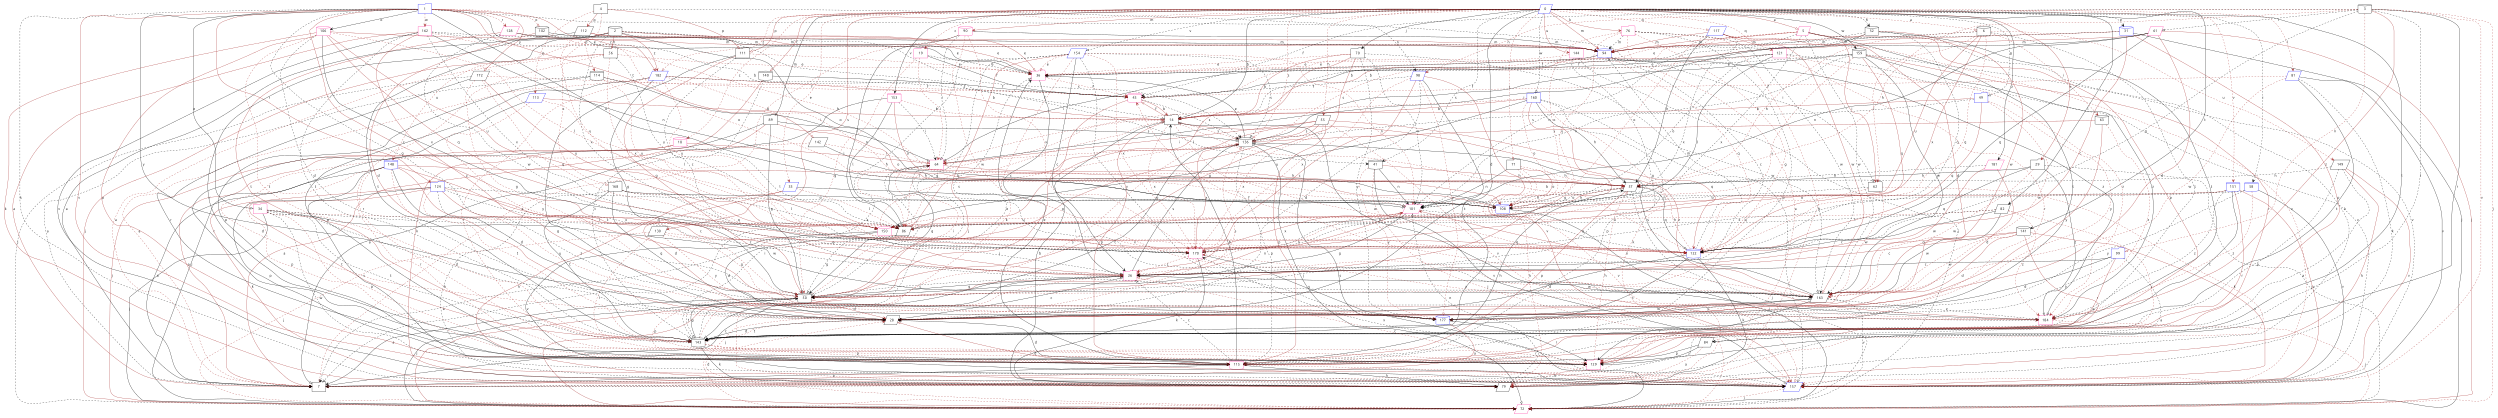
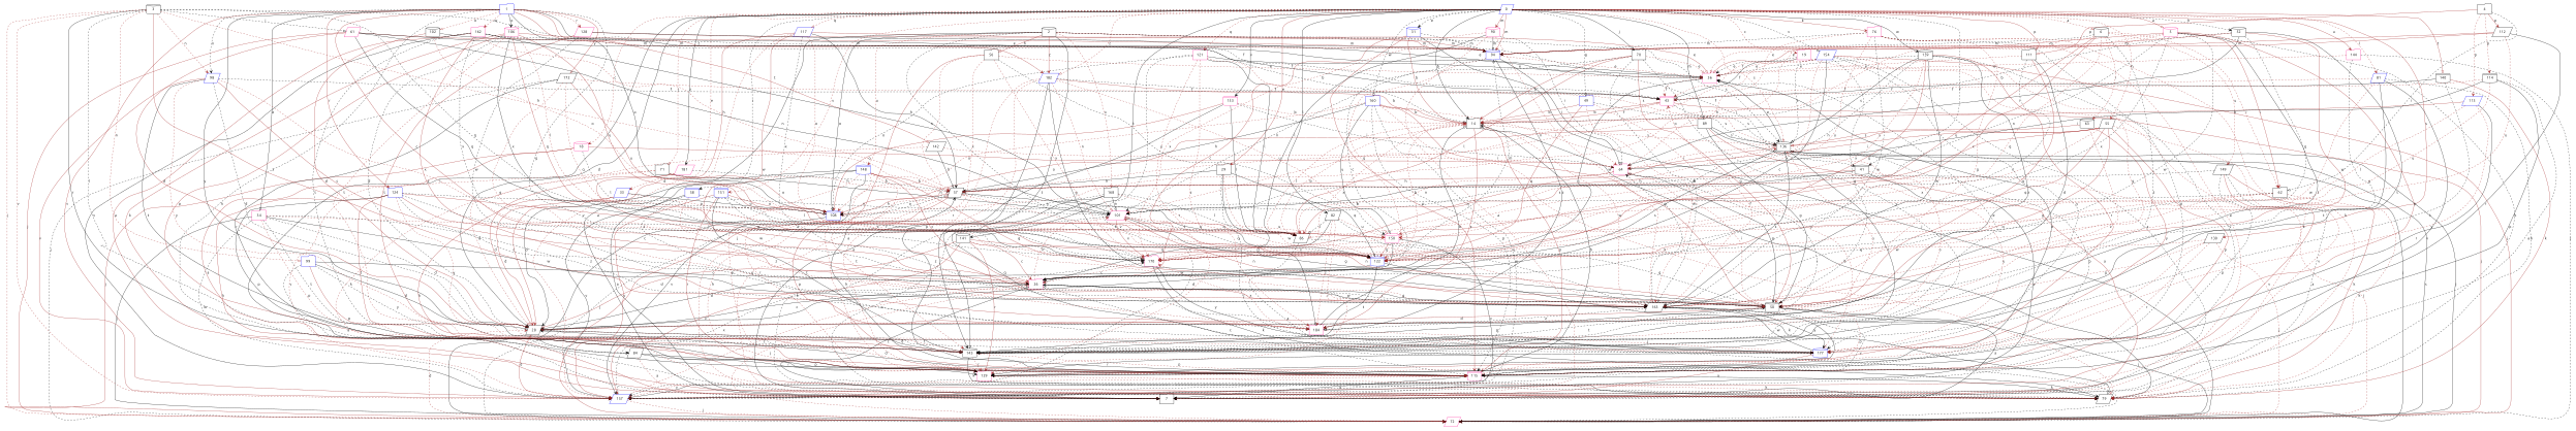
  strict digraph {
    fontname=Ubuntu
    node [color=black fontname=Ubuntu shape=cylinder]
    edge [arrowhead=vee color=brown fontname=Ubuntu style=dashed]
    0 [color=blue shape=parallelogram]
-   5 [color=deeppink shape=parallelogram]
+   5 [color=deeppink]
    6
    14 [shape=folder]
    18 [color=deeppink]
    19 [color=deeppink shape=folder]
    28 [shape=parallelogram]
    29 [shape=folder]
    31 [color=blue]
    33 [color=blue shape=parallelogram]
    41
    49 [color=blue shape=folder]
    52
    55 [shape=parallelogram]
    58 [color=blue]
    70 [shape=folder]
    71 [shape=folder]
    76 [color=deeppink shape=folder]
    81 [color=blue shape=parallelogram]
    82 [shape=parallelogram]
    84 [shape=parallelogram]
    89 [shape=folder]
    90 [color=deeppink]
    94 [color=blue]
    111 [shape=folder]
    117 [color=blue shape=parallelogram]
    121 [color=deeppink shape=folder]
    130 [shape=parallelogram]
    136
    140
    141
    144 [color=deeppink shape=folder]
    151 [color=blue]
    153 [color=deeppink]
    154 [color=blue shape=parallelogram]
    159
    160 [color=blue shape=folder]
    181 [color=deeppink shape=parallelogram]
    182 [color=blue shape=parallelogram]
    36 [color=deeppink shape=folder]
    79 [shape=parallelogram]
    143
    170 [color=deeppink shape=folder]
    43 [color=deeppink]
    62 [shape=folder]
    101 [color=deeppink shape=parallelogram]
    115 [color=deeppink]
    163 [shape=parallelogram]
    57 [shape=parallelogram]
    122 [color=blue]
    63
    149 [shape=parallelogram]
    150 [color=deeppink]
    184 [color=deeppink shape=folder]
    86 [shape=parallelogram]
    7 [shape=folder]
    72 [color=deeppink shape=parallelogram]
    64 [color=deeppink shape=folder]
    50
    n60 [color=deeppink label=26 shape=folder]
    108 [color=blue]
    157 [color=blue shape=parallelogram]
    177 [color=blue]
    129 [color=deeppink shape=folder]
    1 [color=blue shape=folder]
    34 [color=deeppink shape=folder]
    98 [color=blue shape=parallelogram]
    102
    106 [color=deeppink]
    124 [color=blue shape=folder]
    128 [color=deeppink shape=parallelogram]
    142 [shape=parallelogram]
    162 [color=deeppink shape=folder]
    172 [shape=parallelogram]
    2
    56 [shape=folder]
    148 [color=blue]
    168 [shape=folder]
    3
    61 [color=deeppink shape=parallelogram]
    99 [color=blue shape=folder]
    4 [shape=folder]
    112 [shape=parallelogram]
    113 [color=blue shape=parallelogram]
    114
    0 -> 5 [arrowhead=onormal label=a style=solid]
    0 -> 6 [arrowhead=onormal label=a]
    0 -> 14 [color=black label=b style=solid]
    0 -> 18 [label=c]
    0 -> 19 [label=c]
    0 -> 28 [color=black label=d style=solid]
    0 -> 29 [label=e style=solid]
    0 -> 31 [color=black label=e]
    0 -> 33 [label=e]
    0 -> 41 [color=black label=f]
    0 -> 49 [arrowhead=onormal color=black label=g]
    0 -> 52 [color=black label=h]
    0 -> 55 [label=h]
    0 -> 58 [color=black label=i]
    0 -> 70 [color=black label=j style=solid]
    0 -> 71 [arrowhead=onormal label=j]
    0 -> 76 [label=k style=solid]
    0 -> 81 [label=l]
    0 -> 82 [color=black label=l style=solid]
    0 -> 84 [arrowhead=onormal color=black label=l style=solid]
    0 -> 89 [arrowhead=onormal color=black label=m style=solid]
    0 -> 90 [label=m style=solid]
    0 -> 94 [label=m style=solid]
    0 -> 111 [arrowhead=onormal label=p style=solid]
    0 -> 117 [arrowhead=onormal label=q]
    0 -> 121 [label=q]
    0 -> 130 [label=s style=solid]
    0 -> 136 [arrowhead=onormal label=s]
    0 -> 140 [arrowhead=onormal label=t style=solid]
    0 -> 141 [color=black label=t style=solid]
    0 -> 144 [label=u style=solid]
    0 -> 151 [label=v]
    0 -> 153 [color=black label=v style=solid]
    0 -> 154 [arrowhead=onormal color=black label=v]
    0 -> 159 [color=black label=w style=solid]
    0 -> 160 [arrowhead=onormal color=black label=w]
    0 -> 181 [color=black label=z style=solid]
    0 -> 182 [arrowhead=onormal label=z]
    5 -> 94 [label=m style=solid]
    5 -> 36 [arrowhead=onormal label=e]
    5 -> 79 [color=black label=k]
    5 -> 143 [arrowhead=onormal color=black label=t style=solid]
    5 -> 170 [arrowhead=onormal color=black label=x]
    5 -> 43 [label=f]
    5 -> 62 [label=i style=solid]
    5 -> 101 [arrowhead=onormal color=black label=n]
    5 -> 115 [arrowhead=onormal label=p style=solid]
    5 -> 163 [color=black label=w]
    6 -> 94 [color=black label=m]
    6 -> 143 [color=black label=t]
    6 -> 170 [arrowhead=onormal label=x style=solid]
    6 -> 62 [label=i]
    6 -> 57 [label=h]
    6 -> 122 [label=q]
    6 -> 63 [label=i]
    6 -> 149 [label=u]
    6 -> 150 [label=u style=solid]
    14 -> 136 [arrowhead=onormal label=s]
    14 -> 170 [label=x]
    14 -> 43 [arrowhead=onormal label=f style=solid]
    14 -> 115 [label=p style=solid]
    14 -> 163 [label=w]
    14 -> 184 [label=z style=solid]
    14 -> 86 [label=l]
    18 -> 86 [arrowhead=onormal color=black label=l]
    18 -> 7 [label=a style=solid]
    18 -> 72 [label=j style=solid]
    18 -> 64 [arrowhead=onormal label=i style=solid]
    19 -> 36 [color=black label=e]
    19 -> 43 [arrowhead=onormal color=black label=f style=solid]
    19 -> 64 [label=i]
    19 -> 50 [label=g]
    28 -> 136 [arrowhead=onormal label=s]
    28 -> 143 [arrowhead=onormal label=t]
    28 -> n60 [arrowhead=onormal color=black label=c style=solid]
    29 -> 163 [arrowhead=onormal label=w]
    29 -> 57 [arrowhead=onormal color=black label=h style=solid]
    29 -> 122 [arrowhead=onormal color=black label=q style=solid]
    29 -> 184 [arrowhead=onormal color=black label=z style=solid]
    29 -> 72 [color=black label=j]
    31 -> 14 [label=b style=solid]
    31 -> 94 [arrowhead=onormal color=black label=m]
    31 -> 115 [label=p style=solid]
    31 -> 72 [color=black label=j style=solid]
    31 -> n60 [label=c style=solid]
    33 -> 28 [label=d style=solid]
    33 -> 79 [arrowhead=onormal label=k style=solid]
    33 -> 86 [label=l]
    33 -> 108 [arrowhead=onormal color=black label=o style=solid]
    41 -> 101 [color=black label=n style=solid]
    41 -> 57 [label=h style=solid]
    41 -> 72 [label=j]
    41 -> 157 [arrowhead=onormal color=black label=v style=solid]
    41 -> 177 [arrowhead=onormal label=y]
    49 -> 14 [label=b style=solid]
    49 -> 136 [arrowhead=onormal color=black label=s]
    49 -> 163 [label=w]
    49 -> 122 [arrowhead=onormal label=q style=solid]
    49 -> 177 [arrowhead=onormal label=y]
    52 -> 14 [color=black label=b]
    52 -> 94 [label=m style=solid]
    52 -> 143 [color=black label=t style=solid]
    52 -> 163 [arrowhead=onormal label=w style=solid]
    52 -> 122 [color=black label=q]
    52 -> 64 [arrowhead=onormal color=black label=i style=solid]
    55 -> 136 [arrowhead=onormal label=s style=solid]
    55 -> 170 [arrowhead=onormal label=x]
    55 -> 115 [label=p style=solid]
    55 -> 122 [label=q style=solid]
    55 -> 86 [label=l style=solid]
    55 -> 64 [label=i style=solid]
    55 -> 50 [arrowhead=onormal label=g style=solid]
    55 -> 157 [label=v]
    58 -> 101 [arrowhead=onormal color=black label=n]
    58 -> 184 [arrowhead=onormal label=z]
    58 -> 157 [color=black label=v style=solid]
    58 -> 177 [color=black label=y]
    70 -> 14 [label=b style=solid]
    70 -> 36 [arrowhead=onormal label=e]
    70 -> 101 [color=black label=n]
    70 -> 163 [arrowhead=onormal color=black label=w]
    70 -> 86 [arrowhead=onormal label=l style=solid]
    70 -> 50 [label=g style=solid]
    70 -> 177 [color=black label=y]
    71 -> 79 [arrowhead=onormal label=k]
    71 -> 101 [arrowhead=onormal color=black label=n style=solid]
    71 -> 57 [arrowhead=onormal label=h]
    71 -> 108 [label=o style=solid]
    71 -> 157 [arrowhead=onormal label=v]
    76 -> 94 [color=black label=m]
    76 -> 79 [label=k]
    76 -> 115 [arrowhead=onormal color=black label=p]
    76 -> 163 [color=black label=w]
    76 -> 150 [arrowhead=onormal label=u]
    76 -> 7 [label=a]
    76 -> 50 [label=g]
    76 -> 108 [label=o]
    81 -> 79 [arrowhead=onormal color=black label=k]
    81 -> 143 [color=black label=t style=solid]
    81 -> 43 [arrowhead=onormal label=f]
    81 -> 163 [label=w]
    81 -> 157 [color=black label=v style=solid]
-   82 -> 163 [color=black label=w style=solid]
+   82 -> 163 [color=black label=w]
    82 -> 150 [arrowhead=onormal label=u]
    82 -> 184 [label=z]
    82 -> 86 [arrowhead=onormal color=black label=l]
    82 -> n60 [color=black label=c style=solid]
    82 -> 129 [arrowhead=onormal label=r]
    84 -> 115 [color=black label=p style=solid]
    84 -> 7 [label=a]
    84 -> 129 [color=black label=r style=solid]
    89 -> 136 [arrowhead=onormal color=black label=s style=solid]
    89 -> 7 [arrowhead=onormal label=a style=solid]
    89 -> 72 [color=black label=j style=solid]
    89 -> 50 [arrowhead=onormal color=black label=g style=solid]
    89 -> 108 [label=o style=solid]
    90 -> 94 [arrowhead=onormal color=black label=m style=solid]
    90 -> 170 [label=x]
    90 -> 163 [arrowhead=onormal label=w]
    90 -> 86 [color=black label=l style=solid]
    90 -> 7 [arrowhead=onormal label=a]
    90 -> 64 [arrowhead=onormal color=black label=i]
    94 -> 36 [label=e]
    94 -> 122 [label=q]
    94 -> 184 [arrowhead=onormal color=black label=z style=solid]
    94 -> 64 [arrowhead=onormal color=black label=i style=solid]
    94 -> n60 [color=black label=c]
    111 -> 28 [color=black label=d style=solid]
    111 -> 36 [label=e]
    111 -> 50 [label=g style=solid]
    111 -> n60 [arrowhead=onormal color=black label=c]
    117 -> 28 [label=d style=solid]
    117 -> 94 [arrowhead=onormal label=m style=solid]
    117 -> 170 [arrowhead=onormal color=black label=x]
    117 -> 163 [arrowhead=onormal label=w style=solid]
    117 -> 57 [color=black label=h style=solid]
    117 -> 108 [label=o]
    117 -> 157 [label=v]
    121 -> 136 [arrowhead=onormal label=s]
    121 -> 36 [arrowhead=onormal color=black label=e style=solid]
    121 -> 184 [label=z]
    121 -> 86 [arrowhead=onormal color=black label=l style=solid]
    121 -> 108 [arrowhead=onormal color=black label=o]
    121 -> 157 [color=black label=v]
    121 -> 129 [label=r]
    130 -> 122 [arrowhead=onormal label=q]
    130 -> 72 [arrowhead=onormal label=j]
    130 -> 50 [arrowhead=onormal label=g]
    130 -> 177 [label=y]
    130 -> 129 [label=r]
    136 -> 36 [color=black label=e style=solid]
    136 -> 143 [arrowhead=onormal color=black label=t style=solid]
    136 -> 170 [arrowhead=onormal label=x style=solid]
    136 -> 115 [arrowhead=onormal color=black label=p]
    136 -> 72 [arrowhead=onormal color=black label=j style=solid]
    136 -> 64 [label=i]
    140 -> 79 [label=k style=solid]
    140 -> 143 [arrowhead=onormal color=black label=t]
    140 -> 43 [color=black label=f style=solid]
    141 -> 28 [arrowhead=onormal label=d style=solid]
    141 -> 163 [arrowhead=onormal label=w]
    141 -> 122 [arrowhead=onormal label=q style=solid]
    141 -> n60 [label=c style=solid]
    141 -> 157 [label=v style=solid]
    141 -> 129 [label=r style=solid]
    144 -> 36 [arrowhead=onormal label=e]
    144 -> 72 [arrowhead=onormal color=black label=j]
    144 -> 50 [color=black label=g]
    151 -> 143 [arrowhead=onormal color=black label=t style=solid]
    151 -> 170 [arrowhead=onormal color=black label=x]
    151 -> 184 [arrowhead=onormal color=black label=z]
    151 -> 108 [arrowhead=onormal label=o style=solid]
    151 -> 157 [label=v style=solid]
    151 -> 129 [label=r style=solid]
    153 -> 14 [arrowhead=onormal label=b]
    153 -> 86 [arrowhead=onormal color=black label=l style=solid]
    153 -> 7 [arrowhead=onormal color=black label=a style=solid]
    153 -> 64 [color=black label=i]
    153 -> 108 [label=o style=solid]
    154 -> 136 [arrowhead=onormal color=black label=s]
    154 -> 36 [arrowhead=onormal label=e]
    154 -> 79 [arrowhead=onormal label=k]
    154 -> 170 [arrowhead=onormal label=x]
    154 -> 101 [label=n]
    154 -> 7 [arrowhead=onormal color=black label=a]
    154 -> 72 [label=j style=solid]
    154 -> 50 [arrowhead=onormal color=black label=g]
    154 -> n60 [color=black label=c style=solid]
    154 -> 177 [color=black label=y]
    159 -> 136 [arrowhead=onormal color=black label=s style=solid]
    159 -> 36 [arrowhead=onormal color=black label=e]
    159 -> 170 [arrowhead=onormal label=x]
    159 -> 101 [color=black label=n]
    159 -> 163 [color=black label=w style=solid]
    159 -> 122 [arrowhead=onormal label=q style=solid]
    159 -> 184 [color=black label=z style=solid]
    159 -> 157 [arrowhead=onormal color=black label=v]
    159 -> 129 [arrowhead=onormal label=r style=solid]
    160 -> 14 [arrowhead=onormal label=b style=solid]
    160 -> 79 [arrowhead=onormal label=k]
    160 -> 115 [color=black label=p]
    160 -> 57 [color=black label=h style=solid]
    160 -> 150 [arrowhead=onormal color=black label=u style=solid]
    160 -> 64 [label=i]
    160 -> 50 [arrowhead=onormal label=g style=solid]
    160 -> 108 [label=o]
    160 -> 157 [arrowhead=onormal color=black label=v]
    181 -> 28 [arrowhead=onormal label=d style=solid]
    181 -> 163 [label=w style=solid]
    181 -> 57 [color=black label=h]
    182 -> 14 [arrowhead=onormal label=b style=solid]
    182 -> 43 [arrowhead=onormal color=black label=f]
    182 -> 101 [arrowhead=onormal label=n]
    182 -> 115 [color=black label=p style=solid]
    182 -> 150 [arrowhead=onormal label=u]
    182 -> 7 [arrowhead=onormal label=a]
    182 -> 50 [arrowhead=onormal color=black label=g style=solid]
    182 -> 129 [label=r]
    36 -> 43 [label=f]
    36 -> n60 [arrowhead=onormal color=black label=c style=solid]
    79 -> 14 [arrowhead=onormal color=black label=b style=solid]
    79 -> 101 [arrowhead=onormal color=black label=n]
    143 -> 28 [arrowhead=onormal color=black label=d style=solid]
    143 -> 136 [arrowhead=onormal label=s]
    143 -> 36 [arrowhead=onormal color=black label=e]
    143 -> 79 [color=black label=k style=solid]
    143 -> 115 [arrowhead=onormal label=p]
    143 -> 64 [arrowhead=onormal color=black label=i]
    143 -> 50 [color=black label=g style=solid]
    143 -> 129 [label=r]
    170 -> 79 [color=black label=k style=solid]
    170 -> n60 [label=c]
    170 -> 177 [color=black label=y style=solid]
    43 -> 14 [label=b style=solid]
    43 -> 136 [color=black label=s]
    43 -> 72 [arrowhead=onormal label=j style=solid]
    62 -> 79 [arrowhead=onormal label=k]
    62 -> 163 [label=w]
    62 -> 122 [arrowhead=onormal label=q]
    62 -> 108 [color=black label=o]
    101 -> 170 [label=x style=solid]
    101 -> 122 [arrowhead=onormal color=black label=q]
    101 -> 150 [label=u]
    101 -> 50 [color=black label=g style=solid]
    115 -> 14 [color=black label=b style=solid]
    115 -> 28 [color=black label=d style=solid]
    115 -> 36 [color=black label=e style=solid]
    115 -> 79 [arrowhead=onormal color=black label=k style=solid]
    115 -> 57 [color=black label=h style=solid]
    115 -> 7 [color=black label=a style=solid]
    115 -> n60 [arrowhead=onormal color=black label=c]
    115 -> 157 [label=v]
    163 -> 136 [arrowhead=onormal color=black label=s style=solid]
    163 -> 43 [label=f]
    163 -> 101 [label=n style=solid]
    163 -> 184 [arrowhead=onormal color=black label=z]
    163 -> 64 [color=black label=i]
    163 -> 157 [color=black label=v]
    163 -> 177 [color=black label=y style=solid]
    163 -> 129 [color=black label=r style=solid]
    57 -> 101 [color=black label=n]
    57 -> 115 [arrowhead=onormal label=p style=solid]
    57 -> 122 [arrowhead=onormal color=black label=q style=solid]
    57 -> 72 [color=black label=j]
    57 -> 108 [color=black label=o]
    122 -> 14 [arrowhead=onormal label=b]
    122 -> 28 [color=black label=d style=solid]
    122 -> 94 [arrowhead=onormal color=black label=m]
    122 -> 79 [arrowhead=onormal color=black label=k style=solid]
    122 -> 143 [color=black label=t style=solid]
    122 -> 57 [arrowhead=onormal label=h]
    63 -> 136 [arrowhead=onormal label=s style=solid]
    63 -> 184 [label=z]
    63 -> 177 [label=y style=solid]
    149 -> 79 [label=k style=solid]
    149 -> 115 [color=black label=p]
    149 -> 57 [color=black label=h]
    149 -> 7 [arrowhead=onormal color=black label=a]
    149 -> 157 [label=v style=solid]
    150 -> 28 [color=black label=d style=solid]
    150 -> 136 [label=s]
    150 -> 170 [arrowhead=onormal label=x]
    150 -> 122 [label=q style=solid]
    150 -> 157 [arrowhead=onormal color=black label=v style=solid]
    184 -> 14 [arrowhead=onormal color=black label=b style=solid]
    184 -> 170 [label=x]
-   184 -> 72 [arrowhead=onormal label=j]
+   184 -> 177 [arrowhead=onormal label=j]
    86 -> 14 [arrowhead=onormal label=b]
    86 -> 7 [color=black label=a]
    86 -> 50 [arrowhead=onormal color=black label=g]
    7 -> n60 [arrowhead=onormal color=black label=c style=solid]
    72 -> 28 [label=d]
    72 -> 136 [arrowhead=onormal color=black label=s style=solid]
    64 -> 57 [label=h style=solid]
    64 -> 86 [label=l]
    64 -> 50 [color=black label=g style=solid]
    50 -> 28 [label=d style=solid]
    50 -> 143 [arrowhead=onormal color=black label=t]
    50 -> 101 [arrowhead=onormal label=n style=solid]
    50 -> 115 [arrowhead=onormal label=p]
    50 -> 7 [color=black label=a style=solid]
    50 -> 72 [arrowhead=onormal color=black label=j style=solid]
    50 -> 64 [arrowhead=onormal label=i]
    50 -> n60 [color=black label=c]
    n60 -> 136 [arrowhead=onormal color=black label=s style=solid]
    n60 -> 101 [label=n]
    n60 -> 163 [arrowhead=onormal color=black label=w style=solid]
    n60 -> 72 [arrowhead=onormal label=j]
    n60 -> 50 [color=black label=g style=solid]
    108 -> 57 [arrowhead=onormal label=h style=solid]
    108 -> 86 [label=l]
    108 -> 72 [color=black label=j style=solid]
    157 -> 28 [arrowhead=onormal label=d style=solid]
    157 -> 170 [color=black label=x]
    157 -> 72 [label=j]
    157 -> n60 [arrowhead=onormal label=c]
    177 -> 163 [arrowhead=onormal color=black label=w style=solid]
    177 -> 7 [arrowhead=onormal label=a style=solid]
    177 -> 129 [color=black label=r style=solid]
    129 -> 79 [label=k]
    129 -> 57 [arrowhead=onormal label=h]
    1 -> 182 [label=z style=solid]
    1 -> 36 [color=black label=e style=solid]
    1 -> 79 [arrowhead=onormal color=black label=k]
    1 -> 50 [color=black label=g]
    1 -> n60 [arrowhead=onormal label=c style=solid]
    1 -> 108 [arrowhead=onormal color=black label=o style=solid]
    1 -> 157 [label=v style=solid]
    1 -> 177 [arrowhead=onormal color=black label=y style=solid]
    1 -> 34 [arrowhead=onormal color=black label=e style=solid]
    1 -> 98 [color=black label=n]
    1 -> 102 [arrowhead=onormal label=o]
    1 -> 106 [color=black label=o style=solid]
    1 -> 124 [label=r style=solid]
    1 -> 128 [label=r]
    1 -> 142 [arrowhead=onormal label=t style=solid]
    1 -> 162 [label=w]
    1 -> 172 [arrowhead=onormal label=y style=solid]
    34 -> 28 [arrowhead=onormal color=black label=d]
    34 -> 143 [arrowhead=onormal color=black label=t]
    34 -> 115 [arrowhead=onormal label=p]
    34 -> 163 [arrowhead=onormal color=black label=w style=solid]
    34 -> 86 [label=l]
    34 -> 72 [color=black label=j style=solid]
    34 -> n60 [arrowhead=onormal color=black label=c]
    34 -> 157 [arrowhead=onormal color=black label=w]
    98 -> 28 [color=black label=d]
    98 -> 143 [color=black label=t style=solid]
    98 -> 170 [arrowhead=onormal label=x]
    98 -> 43 [arrowhead=onormal color=black label=f]
    98 -> n60 [label=c style=solid]
    98 -> 157 [label=v style=solid]
    98 -> 177 [arrowhead=onormal label=y]
    102 -> 28 [label=d style=solid]
    102 -> 94 [color=black label=m style=solid]
    102 -> 108 [arrowhead=onormal label=o]
    106 -> 28 [color=black label=d]
    106 -> 94 [label=m style=solid]
    106 -> 79 [arrowhead=onormal label=k style=solid]
    106 -> 143 [arrowhead=onormal label=t]
    106 -> 170 [arrowhead=onormal color=black label=x style=solid]
    106 -> 115 [label=p style=solid]
    106 -> 122 [arrowhead=onormal label=q style=solid]
    106 -> 150 [arrowhead=onormal label=u style=solid]
    106 -> 86 [label=l]
    124 -> 79 [label=k style=solid]
    124 -> 143 [arrowhead=onormal label=t style=solid]
    124 -> 170 [color=black label=x]
    124 -> 115 [color=black label=p style=solid]
    124 -> 122 [label=q style=solid]
    124 -> 184 [color=black label=z]
    124 -> n60 [arrowhead=onormal label=c style=solid]
    124 -> 108 [arrowhead=onormal color=black label=o]
    124 -> 177 [arrowhead=onormal label=y]
    128 -> 94 [arrowhead=onormal label=m style=solid]
    128 -> 36 [arrowhead=onormal color=black label=e style=solid]
    128 -> 143 [arrowhead=onormal label=t style=solid]
    128 -> 163 [color=black label=w]
    142 -> 28 [arrowhead=onormal label=d]
    142 -> 57 [arrowhead=onormal color=black label=h style=solid]
    142 -> 64 [arrowhead=onormal label=i]
    162 -> 14 [arrowhead=onormal color=black label=b]
    162 -> 94 [color=black label=m]
    162 -> 143 [arrowhead=onormal color=black label=t]
    162 -> 170 [arrowhead=onormal color=black label=x]
    162 -> 101 [arrowhead=onormal color=black label=n style=solid]
    162 -> 57 [arrowhead=onormal label=h]
    162 -> 184 [label=z style=solid]
    162 -> 7 [arrowhead=onormal label=a style=solid]
    162 -> 157 [color=black label=v style=solid]
    172 -> 43 [label=f]
    172 -> 122 [arrowhead=onormal label=q]
    172 -> 150 [arrowhead=onormal label=u style=solid]
    172 -> 72 [arrowhead=onormal color=black label=j]
    172 -> 50 [label=g]
    172 -> 129 [color=black label=r style=solid]
    2 -> 41 [color=black label=f]
    2 -> 136 [color=black label=s]
    2 -> 182 [label=z style=solid]
    2 -> 36 [arrowhead=onormal label=e style=solid]
    2 -> 143 [color=black label=t style=solid]
    2 -> 170 [arrowhead=onormal color=black label=x]
    2 -> 7 [color=black label=a style=solid]
    2 -> 108 [arrowhead=onormal color=black label=o style=solid]
    2 -> 56 [arrowhead=onormal label=h style=solid]
    2 -> 148 [label=u]
    2 -> 168 [arrowhead=onormal label=x]
    56 -> 36 [label=e]
    56 -> 170 [label=x]
    56 -> 150 [color=black label=u]
    56 -> 7 [arrowhead=onormal label=a]
    56 -> 72 [arrowhead=onormal label=j style=solid]
    56 -> 129 [label=r]
    148 -> 28 [color=black label=d style=solid]
    148 -> 143 [label=t]
    148 -> 115 [label=p]
    148 -> 57 [label=h style=solid]
    148 -> 7 [arrowhead=onormal color=black label=a style=solid]
    148 -> 50 [label=g style=solid]
    148 -> n60 [label=c style=solid]
    148 -> 157 [color=black label=v style=solid]
    148 -> 129 [label=r]
    168 -> 79 [color=black label=k]
    168 -> 143 [arrowhead=onormal color=black label=t style=solid]
    168 -> 101 [arrowhead=onormal color=black label=n style=solid]
    168 -> 122 [label=q]
    168 -> 86 [color=black label=l]
    168 -> 177 [arrowhead=onormal color=black label=q style=solid]
    3 -> 84 [color=black label=l]
    3 -> 43 [color=black label=f]
    3 -> 57 [label=h]
    3 -> 122 [color=black label=q]
    3 -> 184 [label=z style=solid]
    3 -> 72 [arrowhead=onormal label=j]
    3 -> 157 [label=v]
    3 -> 129 [color=black label=r style=solid]
    3 -> 98 [label=n]
    3 -> 61 [arrowhead=onormal color=black label=i]
    3 -> 99 [arrowhead=onormal label=n]
    61 -> 28 [arrowhead=onormal label=d style=solid]
    61 -> 94 [arrowhead=onormal label=m style=solid]
    61 -> 43 [arrowhead=onormal color=black label=f style=solid]
    61 -> 101 [color=black label=n style=solid]
    61 -> 122 [color=black label=q style=solid]
    61 -> 72 [arrowhead=onormal label=j style=solid]
    99 -> 28 [arrowhead=onormal color=black label=d style=solid]
    99 -> 115 [label=p style=solid]
    99 -> 7 [arrowhead=onormal color=black label=a]
    99 -> n60 [color=black label=c style=solid]
    99 -> 177 [arrowhead=onormal color=black label=y]
    4 -> 111 [arrowhead=onormal label=p style=solid]
    4 -> 62 [arrowhead=onormal color=black label=i]
    4 -> 112 [label=p style=solid]
    4 -> 113 [label=p]
    4 -> 114 [label=p]
    112 -> 94 [arrowhead=onormal label=m style=solid]
    112 -> 36 [arrowhead=onormal label=e style=solid]
    112 -> 150 [label=u]
    112 -> 129 [color=black label=r style=solid]
    113 -> 14 [arrowhead=onormal label=b style=solid]
    113 -> 86 [arrowhead=onormal label=l]
    113 -> 177 [arrowhead=onormal label=y]
    113 -> 129 [arrowhead=onormal color=black label=r style=solid]
    114 -> 43 [label=f]
    114 -> 115 [arrowhead=onormal color=black label=p style=solid]
    114 -> 150 [label=u]
    114 -> 7 [color=black label=a]
    114 -> 64 [arrowhead=onormal color=black label=i style=solid]
  }
